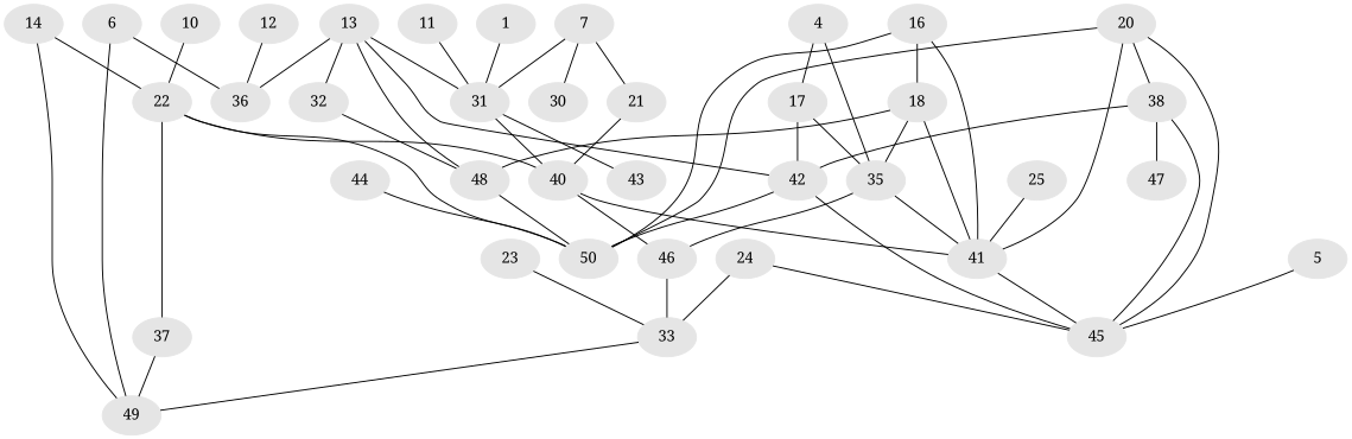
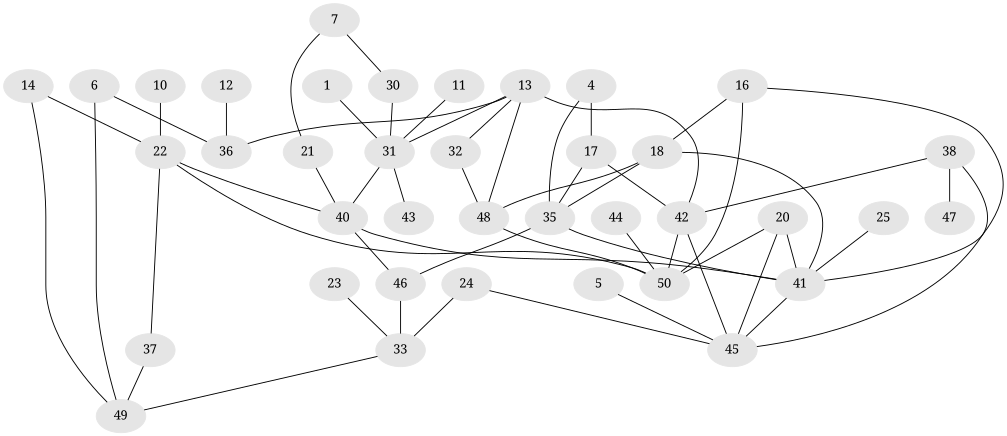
  graph {
    fontname="Noto Serif"
    node [color=gray90 fontname="Noto Serif" style=filled]
    edge [fontname="Noto Serif" weight=1.0]
    1
    31
    40
    43
    4
    17
    35
    42
    41
    46
    5
    45
    6
    36
    49
    7
    21
    30
    10
    22
    50
    37
    11
    12
    13
    32
    48
    14
    16
    18
    20
    38
    47
    23
    33
    24
    25
    44
    1 -- 31
    31 -- 40
    31 -- 43
    40 -- 41
    40 -- 46
    4 -- 17
    4 -- 35
    17 -- 35
    17 -- 42
    35 -- 41
    35 -- 46
    42 -- 45
    42 -- 50
    41 -- 45
    46 -- 33
    5 -- 45
    6 -- 36
    6 -- 49
    7 -- 21
    7 -- 30
    21 -- 40
-   7 -- 31
+   30 -- 31
    10 -- 22
    22 -- 40
    22 -- 50
    22 -- 37
    37 -- 49
    11 -- 31
    12 -- 36
    13 -- 31
    13 -- 42
    13 -- 36
    13 -- 32
    13 -- 48
    32 -- 48
    48 -- 50
    14 -- 49
    14 -- 22
    16 -- 41
    16 -- 50
    16 -- 18
    18 -- 35
    18 -- 41
    18 -- 48
    20 -- 41
    20 -- 45
    20 -- 50
-   20 -- 38
    38 -- 42
    38 -- 45
    38 -- 47
    23 -- 33
    33 -- 49
    24 -- 45
    24 -- 33 [weight=2.0]
    25 -- 41
    44 -- 50
  }
